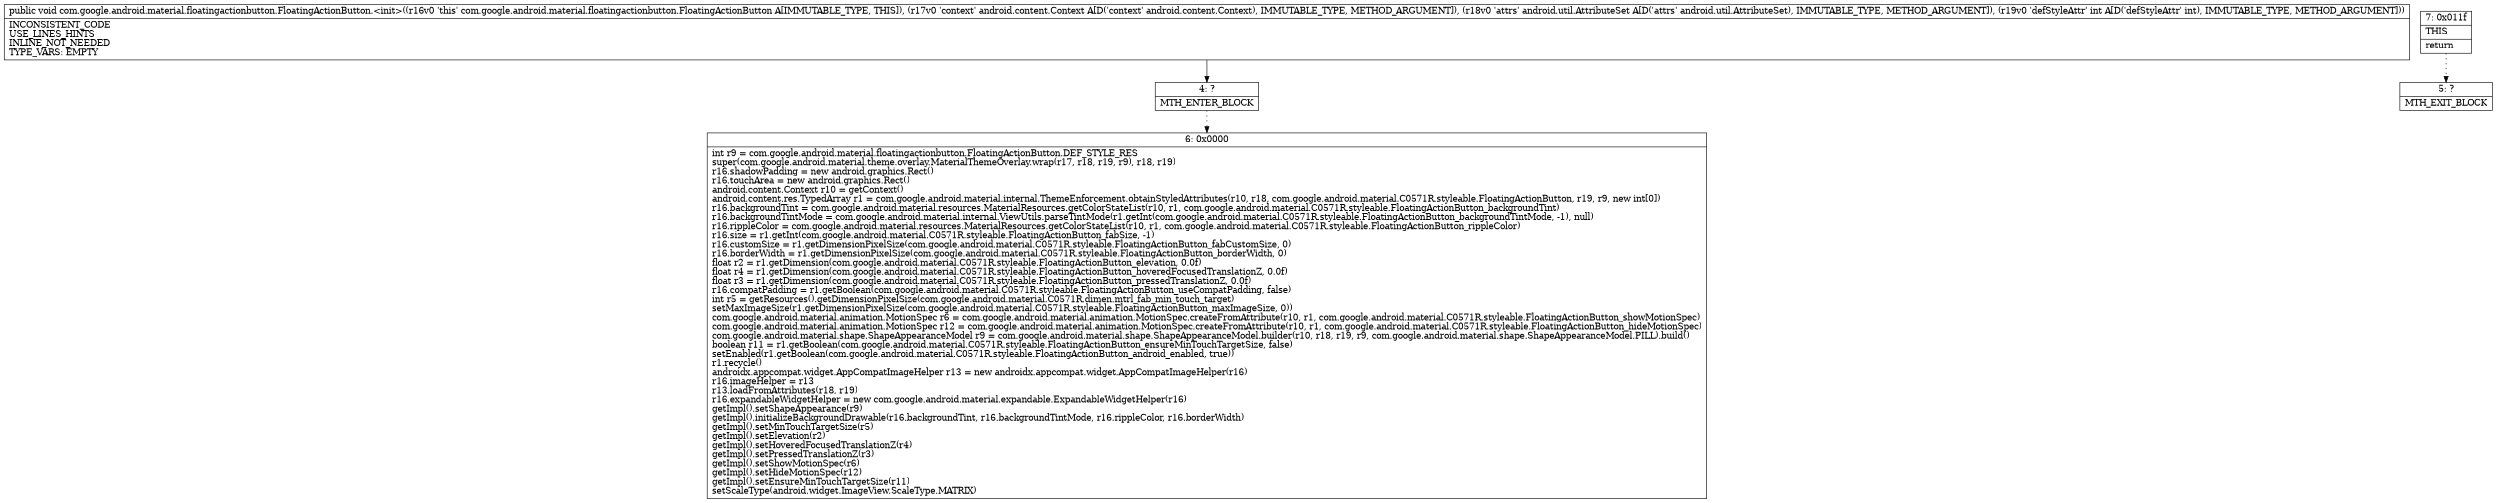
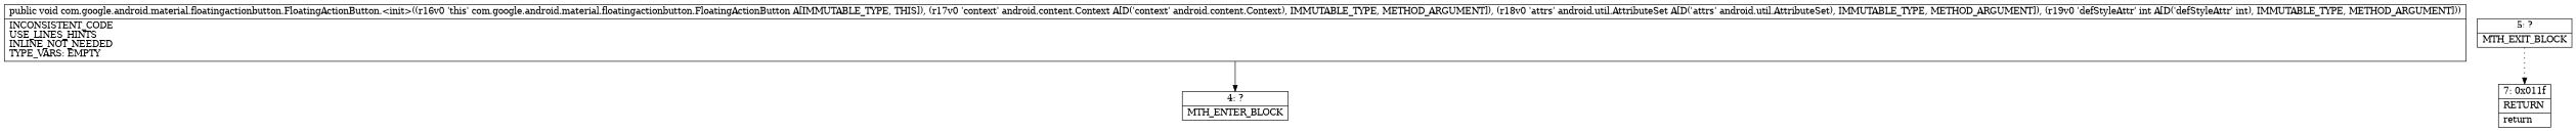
  digraph {
    node [shape=record]
    edge [style=dotted]
    n1 [label="{4\:\ ?|MTH_ENTER_BLOCK\l}"]
-   n2 [label="{6\:\ 0x0000|int r9 = com.google.android.material.floatingactionbutton.FloatingActionButton.DEF_STYLE_RES\lsuper(com.google.android.material.theme.overlay.MaterialThemeOverlay.wrap(r17, r18, r19, r9), r18, r19)\lr16.shadowPadding = new android.graphics.Rect()\lr16.touchArea = new android.graphics.Rect()\landroid.content.Context r10 = getContext()\landroid.content.res.TypedArray r1 = com.google.android.material.internal.ThemeEnforcement.obtainStyledAttributes(r10, r18, com.google.android.material.C0571R.styleable.FloatingActionButton, r19, r9, new int[0])\lr16.backgroundTint = com.google.android.material.resources.MaterialResources.getColorStateList(r10, r1, com.google.android.material.C0571R.styleable.FloatingActionButton_backgroundTint)\lr16.backgroundTintMode = com.google.android.material.internal.ViewUtils.parseTintMode(r1.getInt(com.google.android.material.C0571R.styleable.FloatingActionButton_backgroundTintMode, \-1), null)\lr16.rippleColor = com.google.android.material.resources.MaterialResources.getColorStateList(r10, r1, com.google.android.material.C0571R.styleable.FloatingActionButton_rippleColor)\lr16.size = r1.getInt(com.google.android.material.C0571R.styleable.FloatingActionButton_fabSize, \-1)\lr16.customSize = r1.getDimensionPixelSize(com.google.android.material.C0571R.styleable.FloatingActionButton_fabCustomSize, 0)\lr16.borderWidth = r1.getDimensionPixelSize(com.google.android.material.C0571R.styleable.FloatingActionButton_borderWidth, 0)\lfloat r2 = r1.getDimension(com.google.android.material.C0571R.styleable.FloatingActionButton_elevation, 0.0f)\lfloat r4 = r1.getDimension(com.google.android.material.C0571R.styleable.FloatingActionButton_hoveredFocusedTranslationZ, 0.0f)\lfloat r3 = r1.getDimension(com.google.android.material.C0571R.styleable.FloatingActionButton_pressedTranslationZ, 0.0f)\lr16.compatPadding = r1.getBoolean(com.google.android.material.C0571R.styleable.FloatingActionButton_useCompatPadding, false)\lint r5 = getResources().getDimensionPixelSize(com.google.android.material.C0571R.dimen.mtrl_fab_min_touch_target)\lsetMaxImageSize(r1.getDimensionPixelSize(com.google.android.material.C0571R.styleable.FloatingActionButton_maxImageSize, 0))\lcom.google.android.material.animation.MotionSpec r6 = com.google.android.material.animation.MotionSpec.createFromAttribute(r10, r1, com.google.android.material.C0571R.styleable.FloatingActionButton_showMotionSpec)\lcom.google.android.material.animation.MotionSpec r12 = com.google.android.material.animation.MotionSpec.createFromAttribute(r10, r1, com.google.android.material.C0571R.styleable.FloatingActionButton_hideMotionSpec)\lcom.google.android.material.shape.ShapeAppearanceModel r9 = com.google.android.material.shape.ShapeAppearanceModel.builder(r10, r18, r19, r9, com.google.android.material.shape.ShapeAppearanceModel.PILL).build()\lboolean r11 = r1.getBoolean(com.google.android.material.C0571R.styleable.FloatingActionButton_ensureMinTouchTargetSize, false)\lsetEnabled(r1.getBoolean(com.google.android.material.C0571R.styleable.FloatingActionButton_android_enabled, true))\lr1.recycle()\landroidx.appcompat.widget.AppCompatImageHelper r13 = new androidx.appcompat.widget.AppCompatImageHelper(r16)\lr16.imageHelper = r13\lr13.loadFromAttributes(r18, r19)\lr16.expandableWidgetHelper = new com.google.android.material.expandable.ExpandableWidgetHelper(r16)\lgetImpl().setShapeAppearance(r9)\lgetImpl().initializeBackgroundDrawable(r16.backgroundTint, r16.backgroundTintMode, r16.rippleColor, r16.borderWidth)\lgetImpl().setMinTouchTargetSize(r5)\lgetImpl().setElevation(r2)\lgetImpl().setHoveredFocusedTranslationZ(r4)\lgetImpl().setPressedTranslationZ(r3)\lgetImpl().setShowMotionSpec(r6)\lgetImpl().setHideMotionSpec(r12)\lgetImpl().setEnsureMinTouchTargetSize(r11)\lsetScaleType(android.widget.ImageView.ScaleType.MATRIX)\l}"]
-   n3 [label="{7\:\ 0x011f|THIS\l|return\l}"]
+   n3 [label="{7\:\ 0x011f|RETURN\l|return\l}"]
    n4 [label="{5\:\ ?|MTH_EXIT_BLOCK\l}"]
    n5 [label="{public void com.google.android.material.floatingactionbutton.FloatingActionButton.\<init\>((r16v0 'this' com.google.android.material.floatingactionbutton.FloatingActionButton A[IMMUTABLE_TYPE, THIS]), (r17v0 'context' android.content.Context A[D('context' android.content.Context), IMMUTABLE_TYPE, METHOD_ARGUMENT]), (r18v0 'attrs' android.util.AttributeSet A[D('attrs' android.util.AttributeSet), IMMUTABLE_TYPE, METHOD_ARGUMENT]), (r19v0 'defStyleAttr' int A[D('defStyleAttr' int), IMMUTABLE_TYPE, METHOD_ARGUMENT]))  | INCONSISTENT_CODE\lUSE_LINES_HINTS\lINLINE_NOT_NEEDED\lTYPE_VARS: EMPTY\l}"]
-   n1 -> n2
-   n3 -> n4
+   n4 -> n3
    n5 -> n1 [style=solid]
  }
